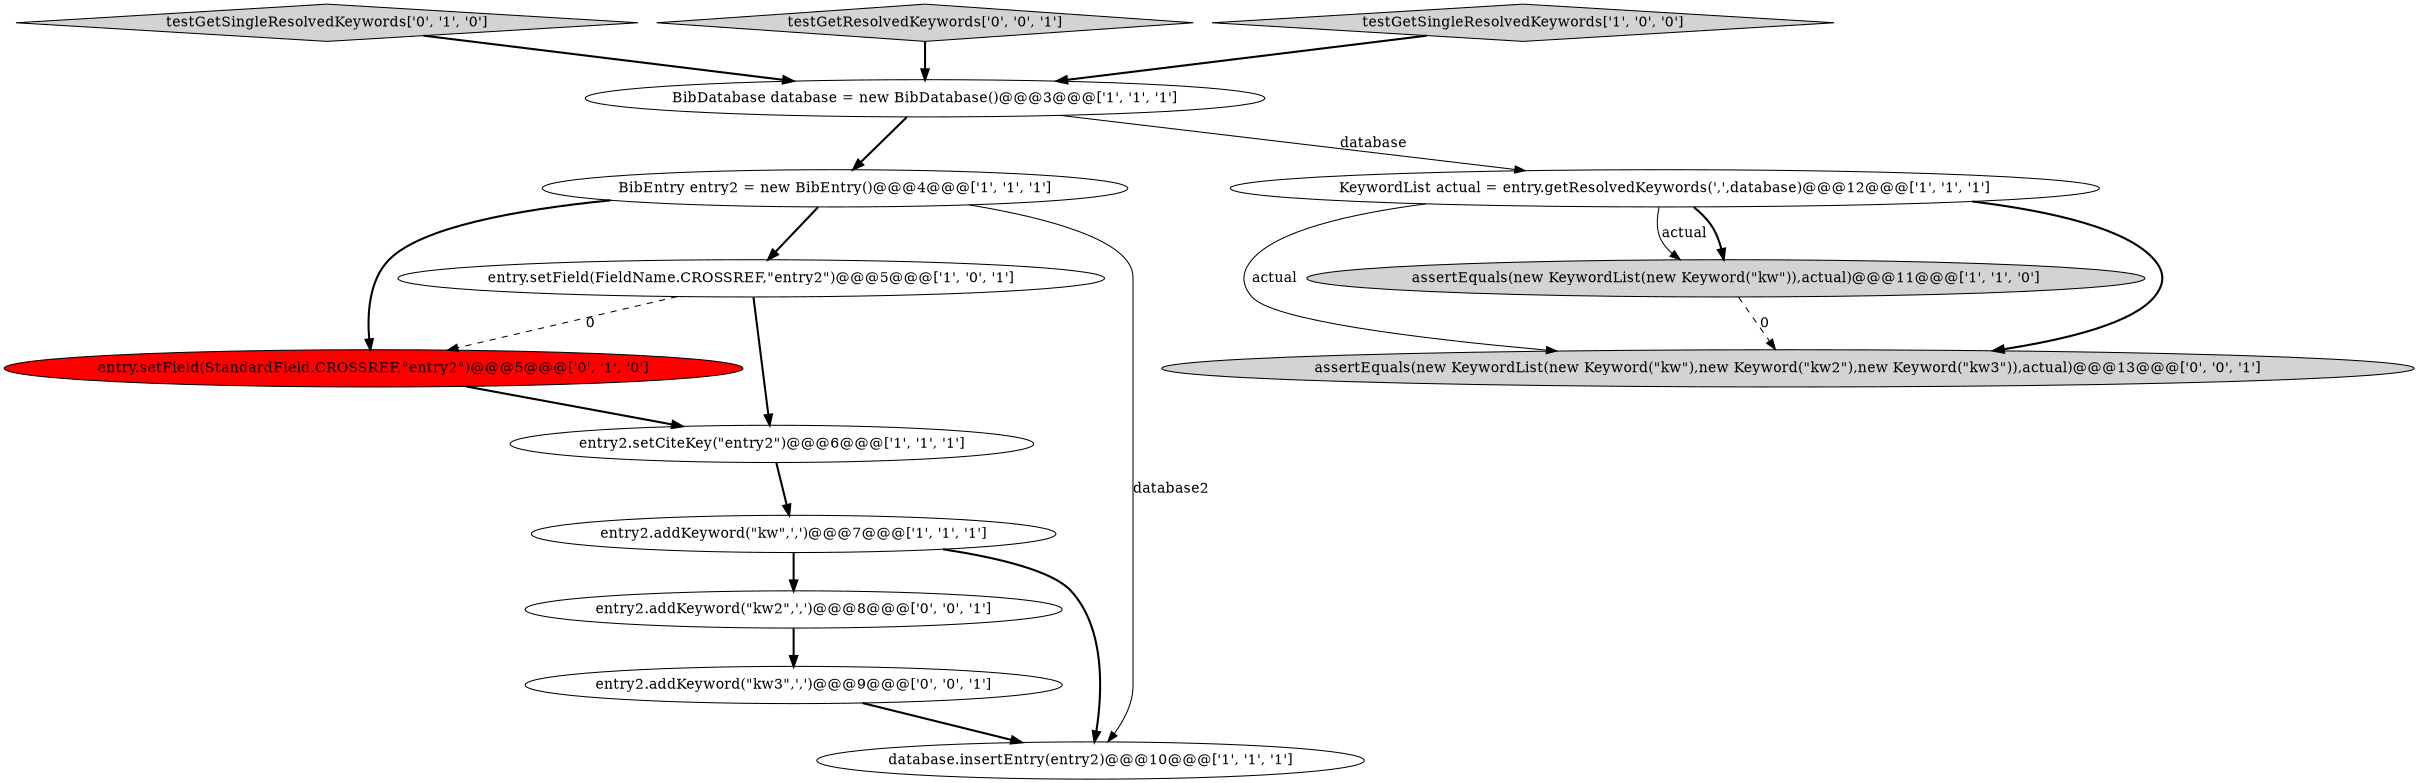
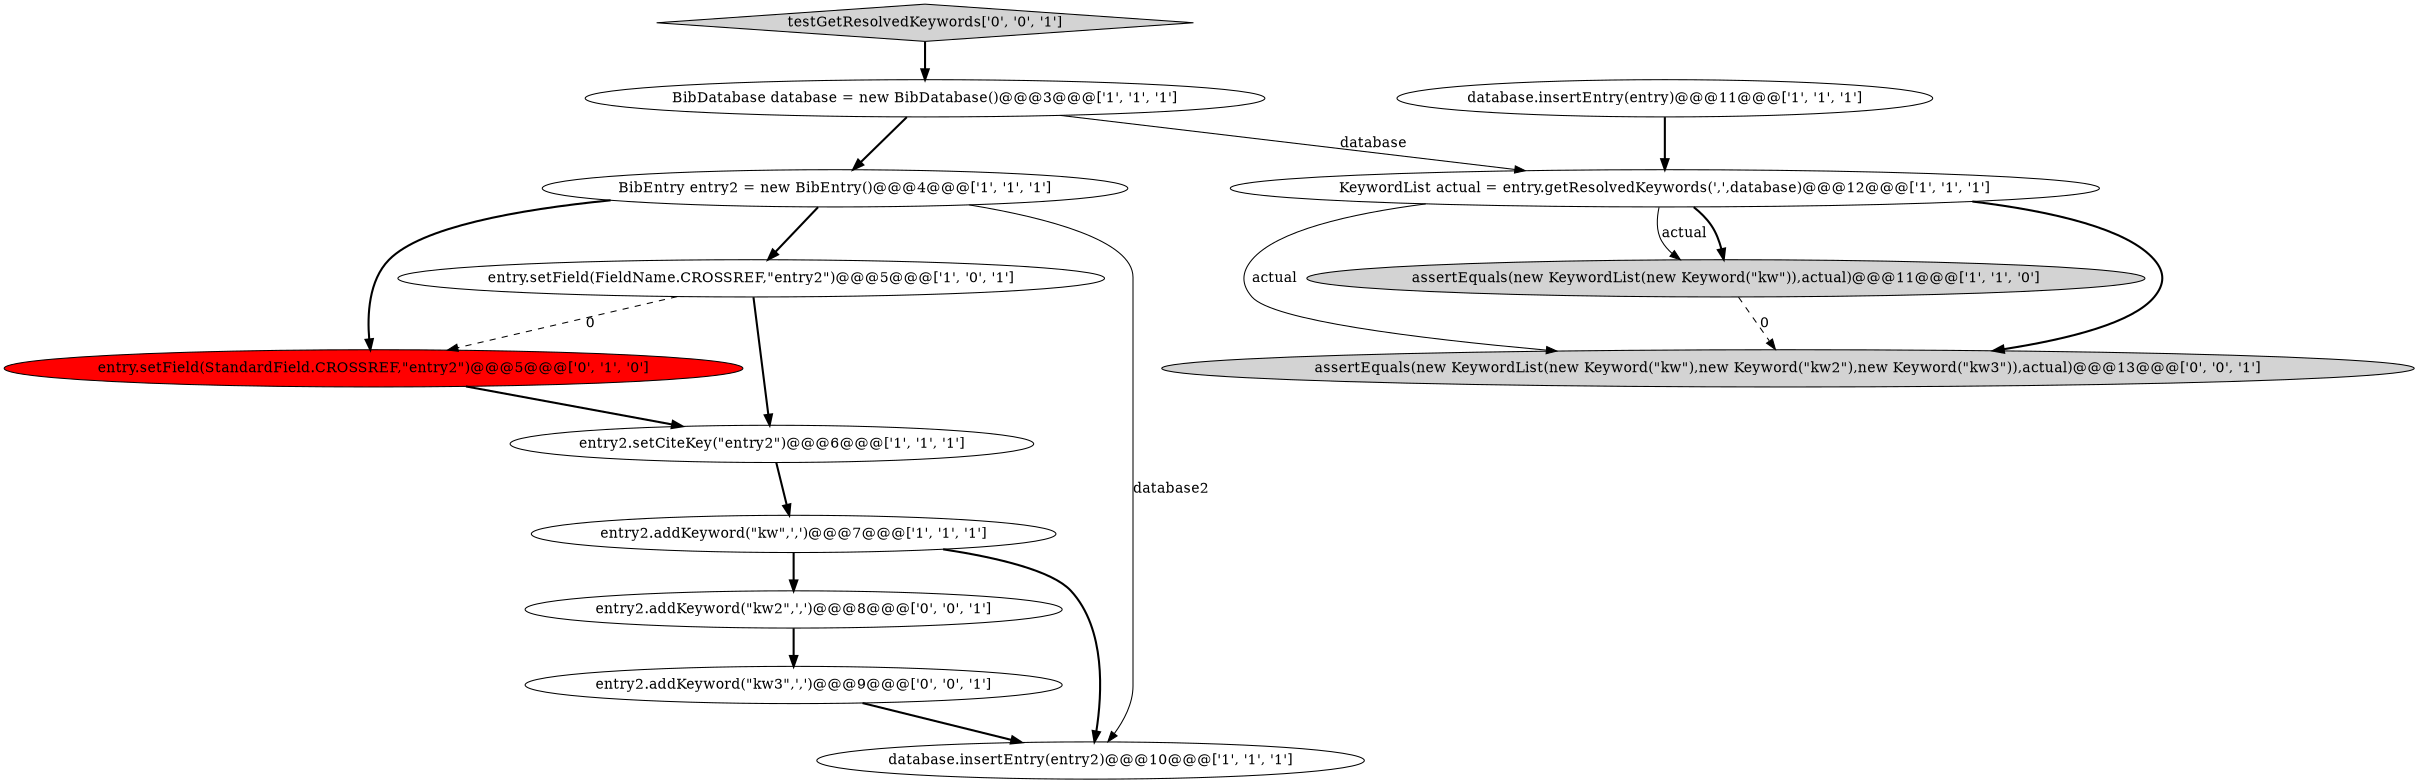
  digraph {
    node [fillcolor=white shape=ellipse style=filled]
    edge [style=bold]
-   n1 [fillcolor=lightgray label="testGetSingleResolvedKeywords['0', '1', '0']" shape=diamond]
    n2 [label="BibDatabase database = new BibDatabase()@@@3@@@['1', '1', '1']"]
    n3 [label="KeywordList actual = entry.getResolvedKeywords(',',database)@@@12@@@['1', '1', '1']"]
    n4 [label="BibEntry entry2 = new BibEntry()@@@4@@@['1', '1', '1']"]
    n5 [fillcolor=lightgray label="assertEquals(new KeywordList(new Keyword(\"kw\"),new Keyword(\"kw2\"),new Keyword(\"kw3\")),actual)@@@13@@@['0', '0', '1']"]
    n6 [fillcolor=lightgray label="assertEquals(new KeywordList(new Keyword(\"kw\")),actual)@@@11@@@['1', '1', '0']"]
    n7 [fillcolor=red label="entry.setField(StandardField.CROSSREF,\"entry2\")@@@5@@@['0', '1', '0']"]
    n8 [label="entry.setField(FieldName.CROSSREF,\"entry2\")@@@5@@@['1', '0', '1']"]
    n9 [label="database.insertEntry(entry2)@@@10@@@['1', '1', '1']"]
+   n10 [label="database.insertEntry(entry)@@@11@@@['1', '1', '1']"]
    n11 [label="entry2.setCiteKey(\"entry2\")@@@6@@@['1', '1', '1']"]
    n12 [label="entry2.addKeyword(\"kw\",',')@@@7@@@['1', '1', '1']"]
    n13 [label="entry2.addKeyword(\"kw3\",',')@@@9@@@['0', '0', '1']"]
    n14 [fillcolor=lightgray label="testGetResolvedKeywords['0', '0', '1']" shape=diamond]
-   n15 [fillcolor=lightgray label="testGetSingleResolvedKeywords['1', '0', '0']" shape=diamond]
    n16 [label="entry2.addKeyword(\"kw2\",',')@@@8@@@['0', '0', '1']"]
-   n1 -> n2
    n2 -> n3 [label=database style=solid]
    n2 -> n4
    n3 -> n5 [label=actual style=solid]
    n3 -> n5
    n3 -> n6
    n3 -> n6 [label=actual style=solid]
    n4 -> n7
    n4 -> n8
    n4 -> n9 [label=database2 style=solid]
    n6 -> n5 [label=0 style=dashed]
    n7 -> n11
    n8 -> n7 [label=0 style=dashed]
    n8 -> n11
+   n10 -> n3
    n11 -> n12
    n12 -> n9
    n12 -> n16
    n13 -> n9
    n14 -> n2
-   n15 -> n2
    n16 -> n13
  }
